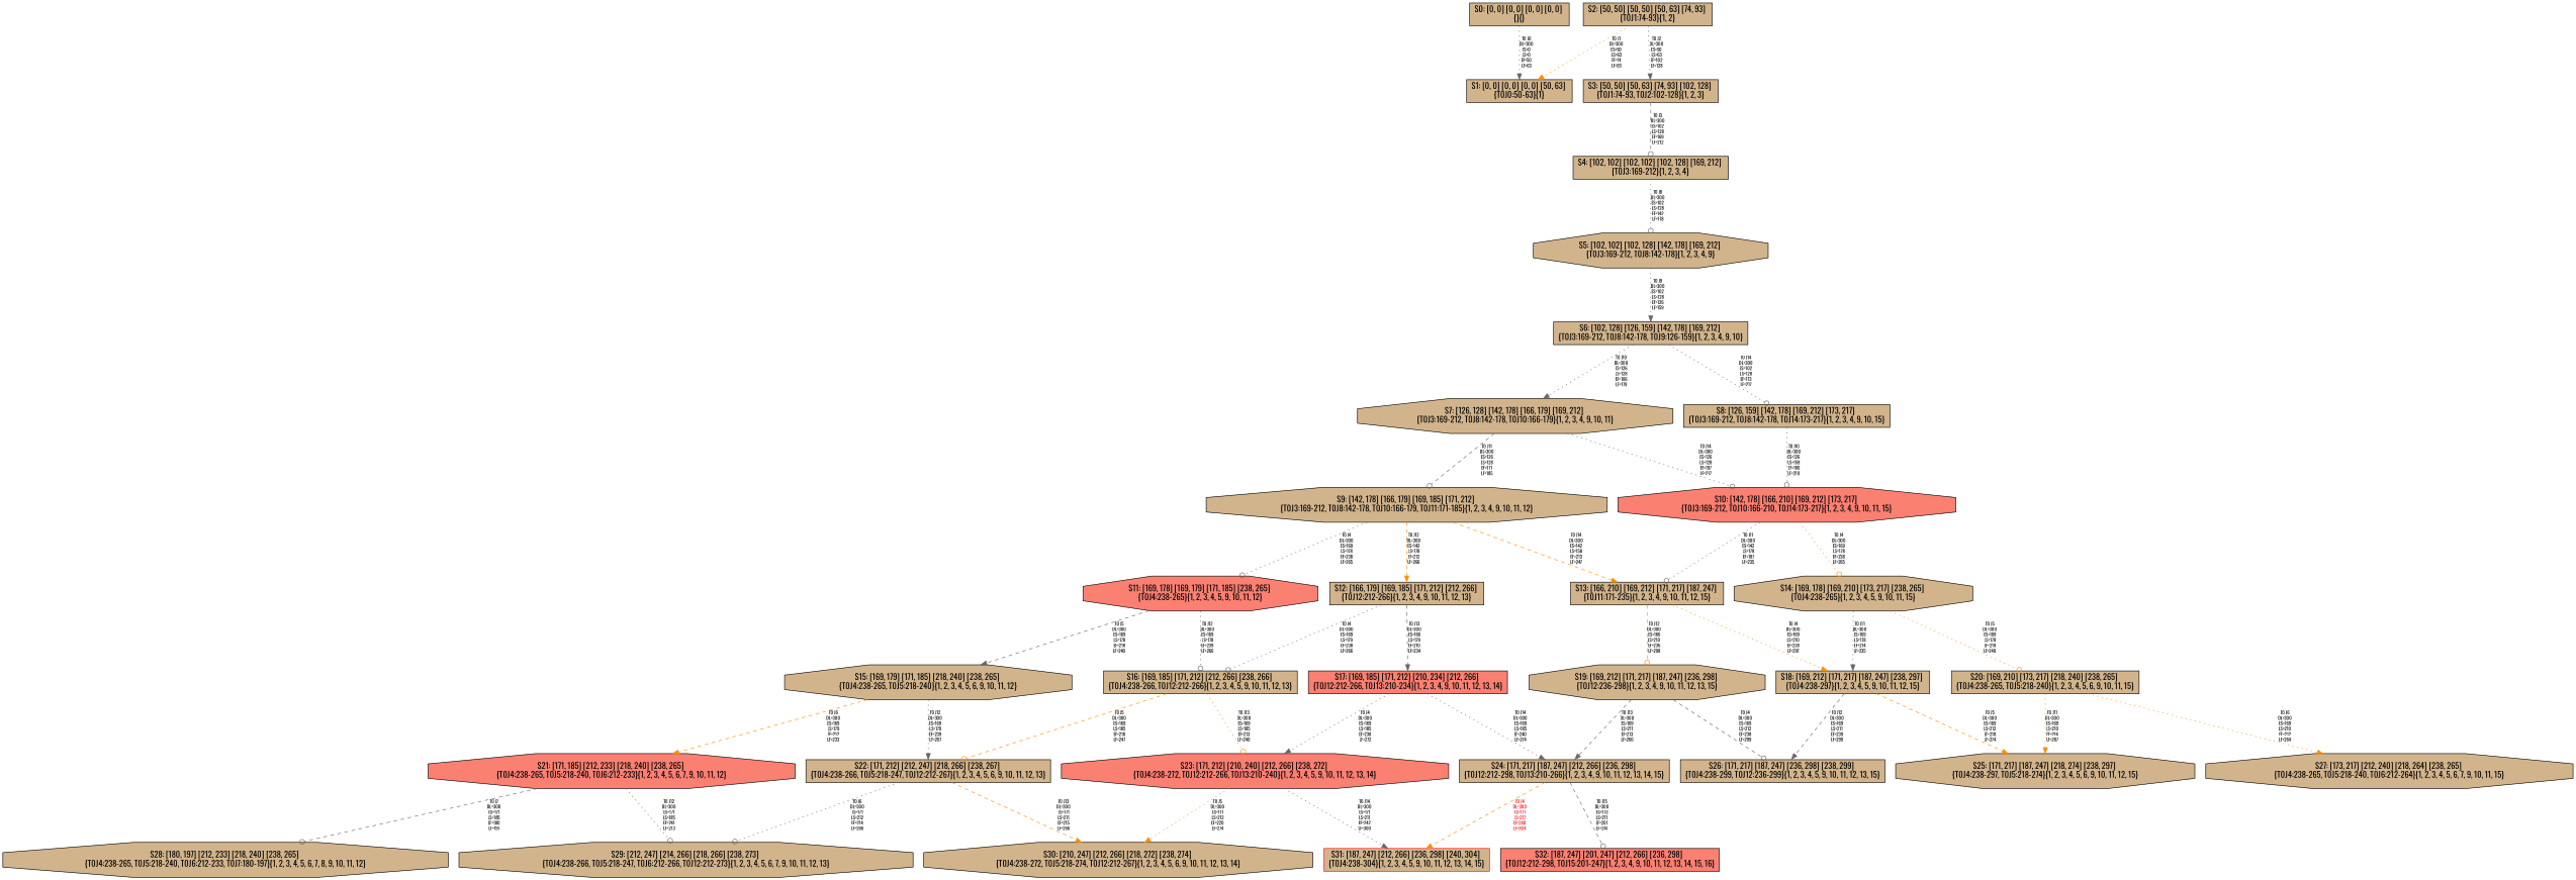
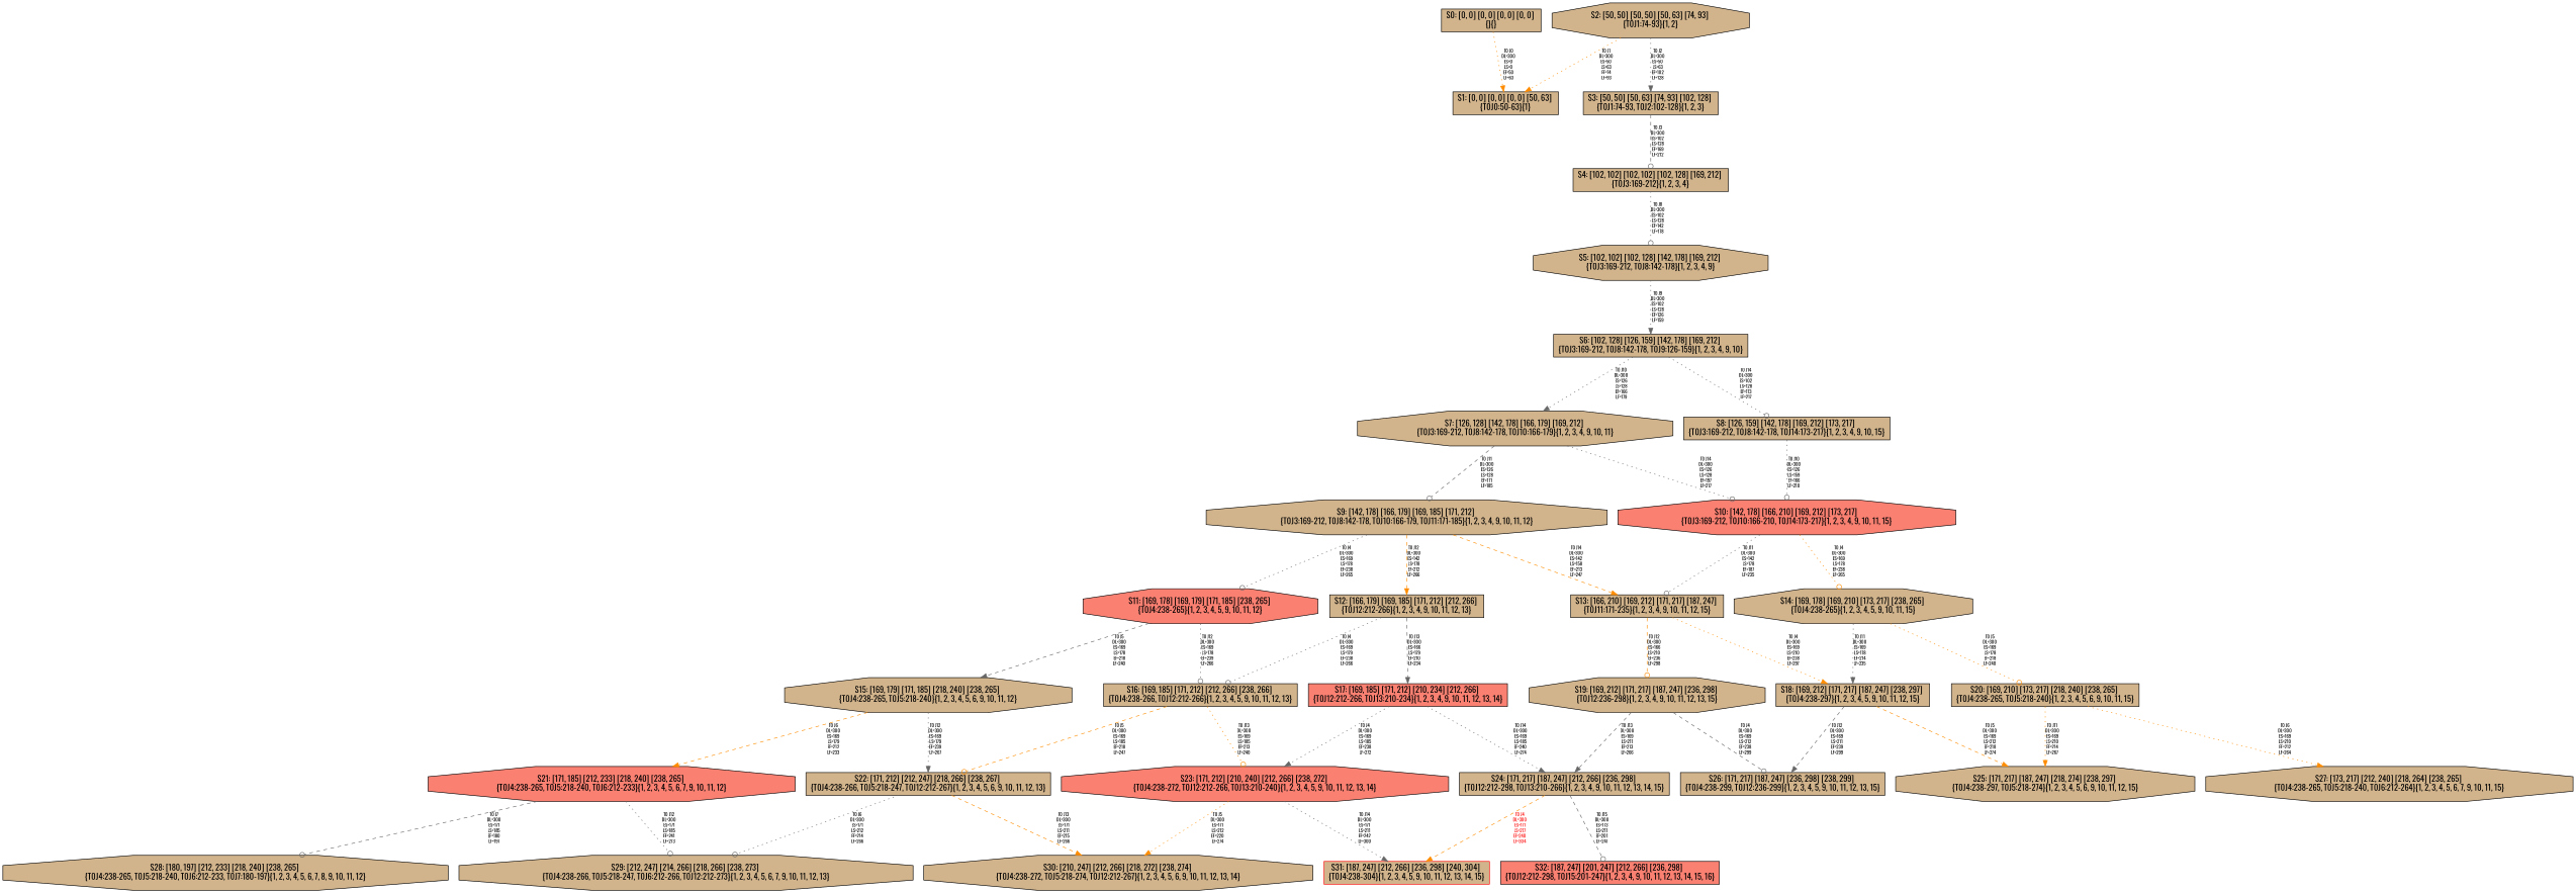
  digraph {
    fontname=Oswald
    node [fillcolor=tan fontname=Oswald shape=box style=filled]
    edge [arrowhead=normal color=gray40 fontname=Oswald fontsize=8 style=dotted]
    n1 [label="S0: [0, 0] [0, 0] [0, 0] [0, 0] \n{}{}"]
    n2 [label="S1: [0, 0] [0, 0] [0, 0] [50, 63] \n{T0J0:50-63}{1}"]
-   n3 [label="S2: [50, 50] [50, 50] [50, 63] [74, 93] \n{T0J1:74-93}{1, 2}"]
+   n3 [label="S2: [50, 50] [50, 50] [50, 63] [74, 93] \n{T0J1:74-93}{1, 2}" shape=octagon]
    n4 [label="S3: [50, 50] [50, 63] [74, 93] [102, 128] \n{T0J1:74-93, T0J2:102-128}{1, 2, 3}"]
    n5 [label="S4: [102, 102] [102, 102] [102, 128] [169, 212] \n{T0J3:169-212}{1, 2, 3, 4}"]
    n6 [label="S5: [102, 102] [102, 128] [142, 178] [169, 212] \n{T0J3:169-212, T0J8:142-178}{1, 2, 3, 4, 9}" shape=octagon]
    n7 [label="S6: [102, 128] [126, 159] [142, 178] [169, 212] \n{T0J3:169-212, T0J8:142-178, T0J9:126-159}{1, 2, 3, 4, 9, 10}"]
    n8 [label="S7: [126, 128] [142, 178] [166, 179] [169, 212] \n{T0J3:169-212, T0J8:142-178, T0J10:166-179}{1, 2, 3, 4, 9, 10, 11}" shape=octagon]
    n9 [label="S8: [126, 159] [142, 178] [169, 212] [173, 217] \n{T0J3:169-212, T0J8:142-178, T0J14:173-217}{1, 2, 3, 4, 9, 10, 15}"]
    n10 [label="S9: [142, 178] [166, 179] [169, 185] [171, 212] \n{T0J3:169-212, T0J8:142-178, T0J10:166-179, T0J11:171-185}{1, 2, 3, 4, 9, 10, 11, 12}" shape=octagon]
    n11 [fillcolor=salmon label="S10: [142, 178] [166, 210] [169, 212] [173, 217] \n{T0J3:169-212, T0J10:166-210, T0J14:173-217}{1, 2, 3, 4, 9, 10, 11, 15}" shape=octagon]
    n12 [fillcolor=salmon label="S11: [169, 178] [169, 179] [171, 185] [238, 265] \n{T0J4:238-265}{1, 2, 3, 4, 5, 9, 10, 11, 12}" shape=octagon]
    n13 [label="S12: [166, 179] [169, 185] [171, 212] [212, 266] \n{T0J12:212-266}{1, 2, 3, 4, 9, 10, 11, 12, 13}"]
    n14 [label="S13: [166, 210] [169, 212] [171, 217] [187, 247] \n{T0J11:171-235}{1, 2, 3, 4, 9, 10, 11, 12, 15}"]
    n15 [label="S14: [169, 178] [169, 210] [173, 217] [238, 265] \n{T0J4:238-265}{1, 2, 3, 4, 5, 9, 10, 11, 15}" shape=octagon]
    n16 [label="S15: [169, 179] [171, 185] [218, 240] [238, 265] \n{T0J4:238-265, T0J5:218-240}{1, 2, 3, 4, 5, 6, 9, 10, 11, 12}" shape=octagon]
    n17 [label="S16: [169, 185] [171, 212] [212, 266] [238, 266] \n{T0J4:238-266, T0J12:212-266}{1, 2, 3, 4, 5, 9, 10, 11, 12, 13}"]
    n18 [fillcolor=salmon label="S17: [169, 185] [171, 212] [210, 234] [212, 266] \n{T0J12:212-266, T0J13:210-234}{1, 2, 3, 4, 9, 10, 11, 12, 13, 14}"]
    n19 [label="S18: [169, 212] [171, 217] [187, 247] [238, 297] \n{T0J4:238-297}{1, 2, 3, 4, 5, 9, 10, 11, 12, 15}"]
    n20 [label="S19: [169, 212] [171, 217] [187, 247] [236, 298] \n{T0J12:236-298}{1, 2, 3, 4, 9, 10, 11, 12, 13, 15}" shape=octagon]
    n21 [label="S20: [169, 210] [173, 217] [218, 240] [238, 265] \n{T0J4:238-265, T0J5:218-240}{1, 2, 3, 4, 5, 6, 9, 10, 11, 15}"]
    n22 [fillcolor=salmon label="S21: [171, 185] [212, 233] [218, 240] [238, 265] \n{T0J4:238-265, T0J5:218-240, T0J6:212-233}{1, 2, 3, 4, 5, 6, 7, 9, 10, 11, 12}" shape=octagon]
    n23 [label="S22: [171, 212] [212, 247] [218, 266] [238, 267] \n{T0J4:238-266, T0J5:218-247, T0J12:212-267}{1, 2, 3, 4, 5, 6, 9, 10, 11, 12, 13}"]
    n24 [fillcolor=salmon label="S23: [171, 212] [210, 240] [212, 266] [238, 272] \n{T0J4:238-272, T0J12:212-266, T0J13:210-240}{1, 2, 3, 4, 5, 9, 10, 11, 12, 13, 14}" shape=octagon]
    n25 [label="S24: [171, 217] [187, 247] [212, 266] [236, 298] \n{T0J12:212-298, T0J13:210-266}{1, 2, 3, 4, 9, 10, 11, 12, 13, 14, 15}"]
    n26 [label="S25: [171, 217] [187, 247] [218, 274] [238, 297] \n{T0J4:238-297, T0J5:218-274}{1, 2, 3, 4, 5, 6, 9, 10, 11, 12, 15}" shape=octagon]
    n27 [label="S26: [171, 217] [187, 247] [236, 298] [238, 299] \n{T0J4:238-299, T0J12:236-299}{1, 2, 3, 4, 5, 9, 10, 11, 12, 13, 15}"]
    n28 [label="S27: [173, 217] [212, 240] [218, 264] [238, 265] \n{T0J4:238-265, T0J5:218-240, T0J6:212-264}{1, 2, 3, 4, 5, 6, 7, 9, 10, 11, 15}" shape=octagon]
    n29 [label="S28: [180, 197] [212, 233] [218, 240] [238, 265] \n{T0J4:238-265, T0J5:218-240, T0J6:212-233, T0J7:180-197}{1, 2, 3, 4, 5, 6, 7, 8, 9, 10, 11, 12}" shape=octagon]
    n30 [label="S29: [212, 247] [214, 266] [218, 266] [238, 273] \n{T0J4:238-266, T0J5:218-247, T0J6:212-266, T0J12:212-273}{1, 2, 3, 4, 5, 6, 7, 9, 10, 11, 12, 13}" shape=octagon]
    n31 [label="S30: [210, 247] [212, 266] [218, 272] [238, 274] \n{T0J4:238-272, T0J5:218-274, T0J12:212-267}{1, 2, 3, 4, 5, 6, 9, 10, 11, 12, 13, 14}" shape=octagon]
    n32 [color=Red label="S31: [187, 247] [212, 266] [236, 298] [240, 304] \n{T0J4:238-304}{1, 2, 3, 4, 5, 9, 10, 11, 12, 13, 14, 15}"]
    n33 [fillcolor=salmon label="S32: [187, 247] [201, 247] [212, 266] [236, 298] \n{T0J12:212-298, T0J15:201-247}{1, 2, 3, 4, 9, 10, 11, 12, 13, 14, 15, 16}"]
-   n1 -> n2 [label="T0 J0\nDL=300\nES=0\nLS=0\nEF=50\nLF=63"]
+   n1 -> n2 [color=darkorange label="T0 J0\nDL=300\nES=0\nLS=0\nEF=50\nLF=63"]
    n3 -> n2 [color=darkorange label="T0 J1\nDL=300\nES=50\nLS=63\nEF=74\nLF=93"]
    n3 -> n4 [label="T0 J2\nDL=300\nES=50\nLS=63\nEF=102\nLF=128"]
    n4 -> n5 [arrowhead=odot label="T0 J3\nDL=300\nES=102\nLS=128\nEF=169\nLF=212" style=dashed]
    n5 -> n6 [arrowhead=odot label="T0 J8\nDL=300\nES=102\nLS=128\nEF=142\nLF=178"]
    n6 -> n7 [label="T0 J9\nDL=300\nES=102\nLS=128\nEF=126\nLF=159"]
    n7 -> n8 [label="T0 J10\nDL=300\nES=126\nLS=128\nEF=166\nLF=179"]
    n7 -> n9 [arrowhead=odot label="T0 J14\nDL=300\nES=102\nLS=128\nEF=173\nLF=217"]
    n8 -> n10 [arrowhead=odot label="T0 J11\nDL=300\nES=126\nLS=128\nEF=171\nLF=185" style=dashed]
    n8 -> n11 [arrowhead=odot label="T0 J14\nDL=300\nES=126\nLS=128\nEF=197\nLF=217"]
    n9 -> n11 [arrowhead=odot label="T0 J10\nDL=300\nES=126\nLS=159\nEF=166\nLF=210"]
    n10 -> n12 [arrowhead=odot label="T0 J4\nDL=300\nES=169\nLS=178\nEF=238\nLF=265"]
    n10 -> n13 [color=darkorange label="T0 J12\nDL=300\nES=142\nLS=178\nEF=212\nLF=266" style=dashed]
    n10 -> n14 [color=darkorange label="T0 J14\nDL=300\nES=142\nLS=158\nEF=213\nLF=247" style=dashed]
    n11 -> n14 [arrowhead=odot label="T0 J11\nDL=300\nES=142\nLS=178\nEF=187\nLF=235"]
    n11 -> n15 [arrowhead=odot color=darkorange label="T0 J4\nDL=300\nES=169\nLS=178\nEF=238\nLF=265"]
    n12 -> n16 [label="T0 J5\nDL=300\nES=169\nLS=178\nEF=218\nLF=240" style=dashed]
    n12 -> n17 [arrowhead=odot label="T0 J12\nDL=300\nES=169\nLS=178\nEF=239\nLF=266"]
    n13 -> n17 [arrowhead=odot label="T0 J4\nDL=300\nES=169\nLS=179\nEF=238\nLF=266"]
    n13 -> n18 [label="T0 J13\nDL=300\nES=166\nLS=179\nEF=210\nLF=234" style=dashed]
    n14 -> n19 [color=darkorange label="T0 J4\nDL=300\nES=169\nLS=210\nEF=238\nLF=297"]
    n14 -> n20 [arrowhead=odot color=darkorange label="T0 J12\nDL=300\nES=166\nLS=210\nEF=236\nLF=298" style=dashed]
    n15 -> n19 [label="T0 J11\nDL=300\nES=169\nLS=178\nEF=214\nLF=235"]
    n15 -> n21 [arrowhead=odot color=darkorange label="T0 J5\nDL=300\nES=169\nLS=178\nEF=218\nLF=240"]
    n16 -> n22 [color=darkorange label="T0 J6\nDL=300\nES=169\nLS=179\nEF=212\nLF=233" style=dashed]
    n16 -> n23 [label="T0 J12\nDL=300\nES=169\nLS=179\nEF=239\nLF=267"]
    n17 -> n23 [arrowhead=odot color=darkorange label="T0 J5\nDL=300\nES=169\nLS=185\nEF=218\nLF=247" style=dashed]
    n17 -> n24 [arrowhead=odot color=darkorange label="T0 J13\nDL=300\nES=169\nLS=185\nEF=213\nLF=240"]
    n18 -> n24 [label="T0 J4\nDL=300\nES=169\nLS=185\nEF=238\nLF=272"]
    n18 -> n25 [label="T0 J14\nDL=300\nES=169\nLS=185\nEF=240\nLF=274"]
    n19 -> n26 [color=darkorange label="T0 J5\nDL=300\nES=169\nLS=212\nEF=218\nLF=274" style=dashed]
    n19 -> n27 [label="T0 J12\nDL=300\nES=169\nLS=211\nEF=239\nLF=299" style=dashed]
    n20 -> n25 [label="T0 J13\nDL=300\nES=169\nLS=211\nEF=213\nLF=266" style=dashed]
    n20 -> n27 [arrowhead=odot label="T0 J4\nDL=300\nES=169\nLS=212\nEF=238\nLF=299" style=dashed]
    n21 -> n26 [color=darkorange label="T0 J11\nDL=300\nES=169\nLS=210\nEF=214\nLF=267"]
    n21 -> n28 [color=darkorange label="T0 J6\nDL=300\nES=169\nLS=210\nEF=212\nLF=264"]
    n22 -> n29 [arrowhead=odot label="T0 J7\nDL=300\nES=171\nLS=185\nEF=180\nLF=197" style=dashed]
    n22 -> n30 [arrowhead=odot label="T0 J12\nDL=300\nES=171\nLS=185\nEF=241\nLF=273"]
    n23 -> n30 [arrowhead=odot label="T0 J6\nDL=300\nES=171\nLS=212\nEF=214\nLF=266"]
    n23 -> n31 [color=darkorange label="T0 J13\nDL=300\nES=171\nLS=211\nEF=215\nLF=266" style=dashed]
    n24 -> n31 [color=darkorange label="T0 J5\nDL=300\nES=171\nLS=212\nEF=220\nLF=274"]
    n24 -> n32 [label="T0 J14\nDL=300\nES=171\nLS=211\nEF=242\nLF=300"]
    n25 -> n32 [color=darkorange fontcolor=Red label="T0 J4\nDL=300\nES=171\nLS=217\nEF=240\nLF=304" style=dashed]
    n25 -> n33 [arrowhead=odot label="T0 J15\nDL=300\nES=173\nLS=211\nEF=201\nLF=247" style=dashed]
  }
